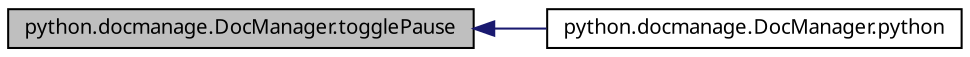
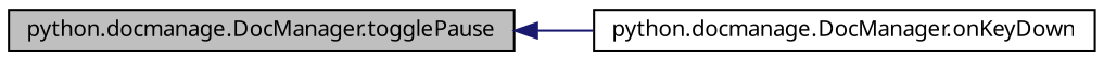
  digraph {
    rankdir=LR
    fontname="Noto Sans"
    node [color=black fontname="Noto Sans" fontsize=10 shape=record style=filled]
    n1 [fillcolor=grey75 fontcolor=black height=0.2 label="python.docmanage.DocManager.togglePause" width=0.4]
-   n2 [fillcolor=white height=0.2 label="python.docmanage.DocManager.python" width=0.4]
+   n2 [fillcolor=white height=0.2 label="python.docmanage.DocManager.onKeyDown" width=0.4]
    n1 -> n2 [color=midnightblue dir=back fontname="Noto Sans" fontsize=10 labelfontname=Helvetica labelfontsize=10 style=solid]
  }
